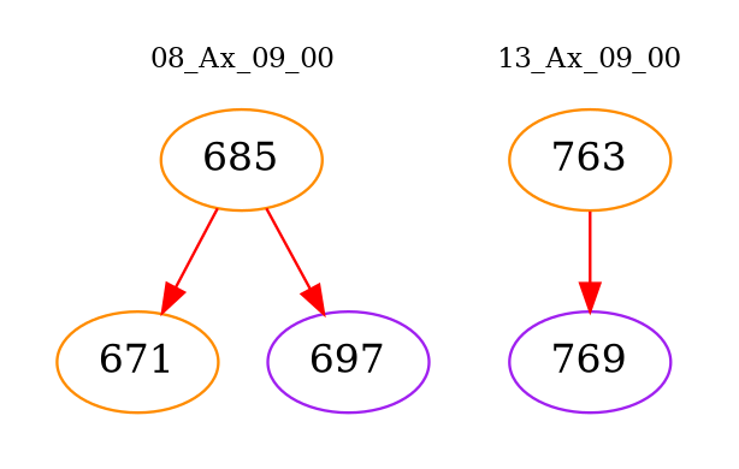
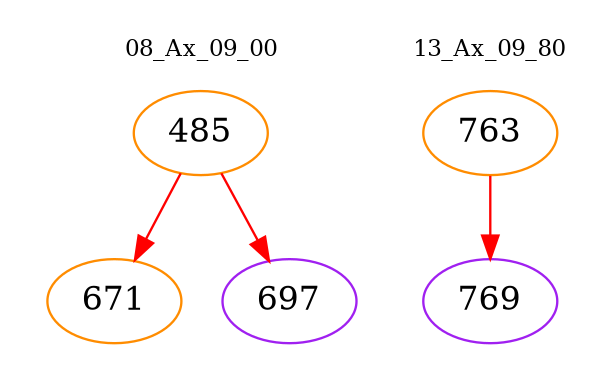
  digraph {
    node [color=darkorange]
    edge [color=red]
-   n1 [label=685]
+   n1 [label=485]
    n2 [label=671]
    n3 [color=purple label=697]
    n4 [label=763]
    n5 [color=purple label=769]
    subgraph cluster_1 {
      color=white
      fontsize=10
      label="08_Ax_09_00"
      n1
      n2
      n3
    }
    subgraph cluster_2 {
      color=white
      fontsize=10
-     label="13_Ax_09_00"
+     label="13_Ax_09_80"
      n4
      n5
    }
    n1 -> n2
    n1 -> n3
    n4 -> n5
  }
